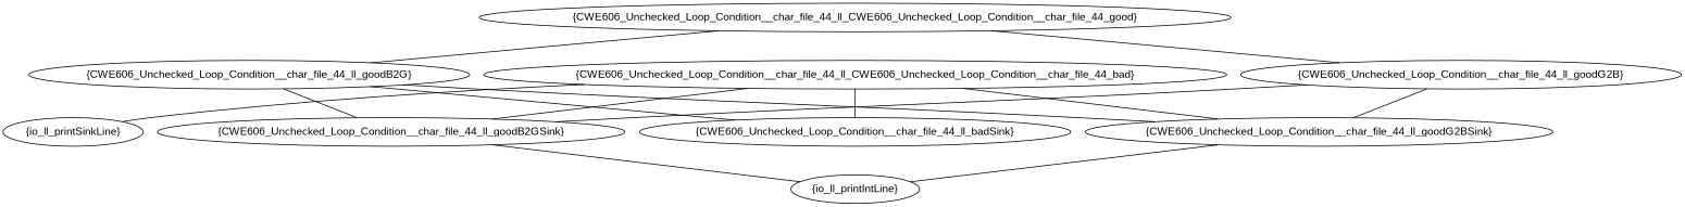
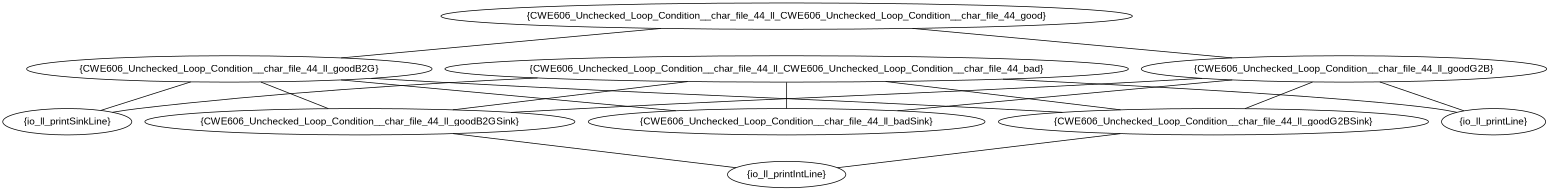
  graph {
    fontname="Liberation Sans"
    node [fontname="Liberation Sans"]
    edge [fontname="Liberation Sans"]
    n1 [label="{CWE606_Unchecked_Loop_Condition__char_file_44_ll_goodG2B}"]
    n2 [label="{CWE606_Unchecked_Loop_Condition__char_file_44_ll_badSink}"]
    n3 [label="{CWE606_Unchecked_Loop_Condition__char_file_44_ll_goodB2GSink}"]
    n4 [label="{CWE606_Unchecked_Loop_Condition__char_file_44_ll_goodG2BSink}"]
+   n5 [label="{io_ll_printLine}"]
    n6 [label="{io_ll_printIntLine}"]
    n7 [label="{io_ll_printSinkLine}"]
    n8 [label="{CWE606_Unchecked_Loop_Condition__char_file_44_ll_CWE606_Unchecked_Loop_Condition__char_file_44_good}"]
    n9 [label="{CWE606_Unchecked_Loop_Condition__char_file_44_ll_goodB2G}"]
    n10 [label="{CWE606_Unchecked_Loop_Condition__char_file_44_ll_CWE606_Unchecked_Loop_Condition__char_file_44_bad}"]
+   n1 -- n2
    n1 -- n3
    n1 -- n4
+   n1 -- n5
    n3 -- n6
    n4 -- n6
    n8 -- n1
    n8 -- n9
    n9 -- n2
    n9 -- n3
    n9 -- n4
+   n9 -- n7
    n10 -- n2
    n10 -- n3
    n10 -- n4
+   n10 -- n5
    n10 -- n7
  }
